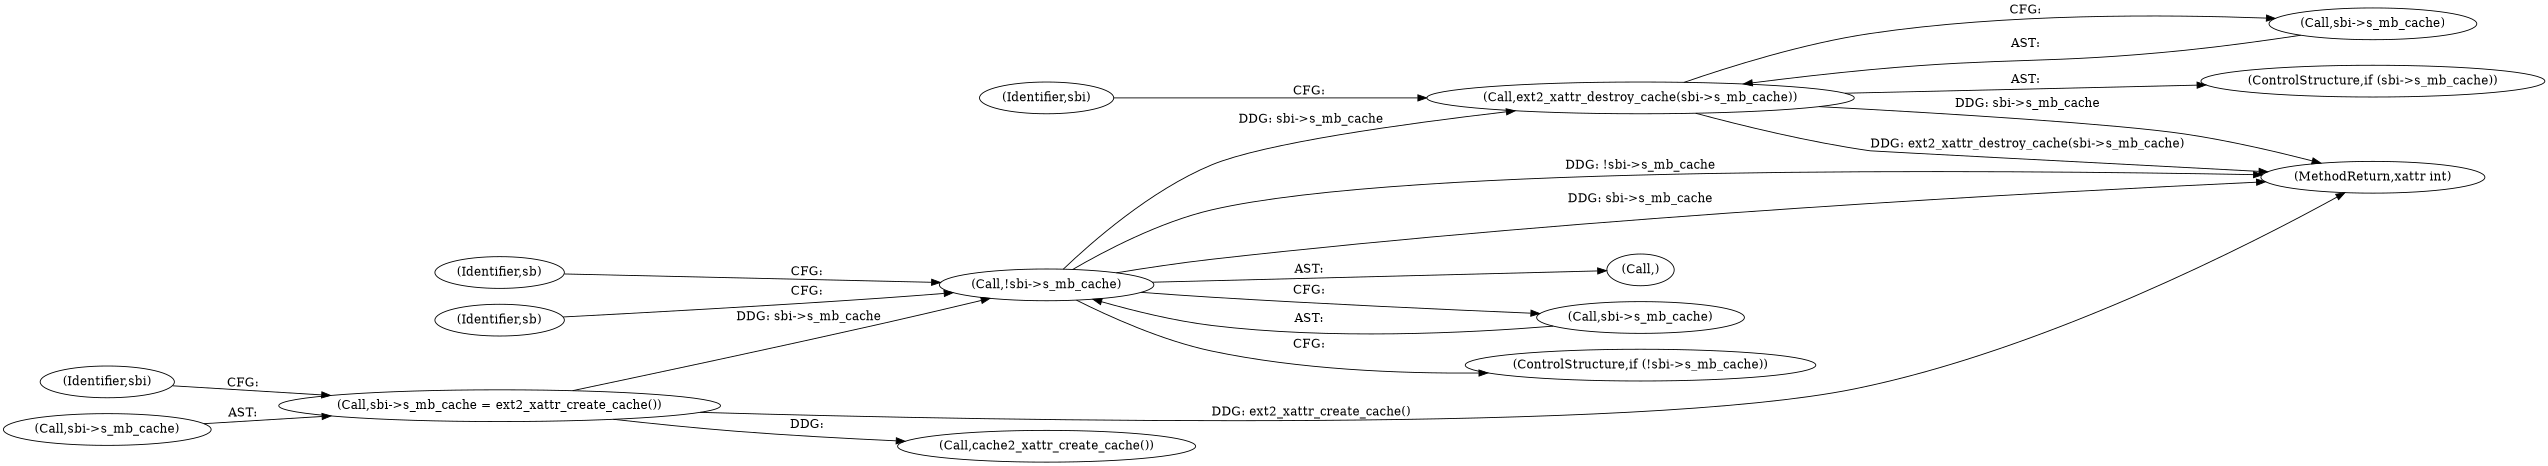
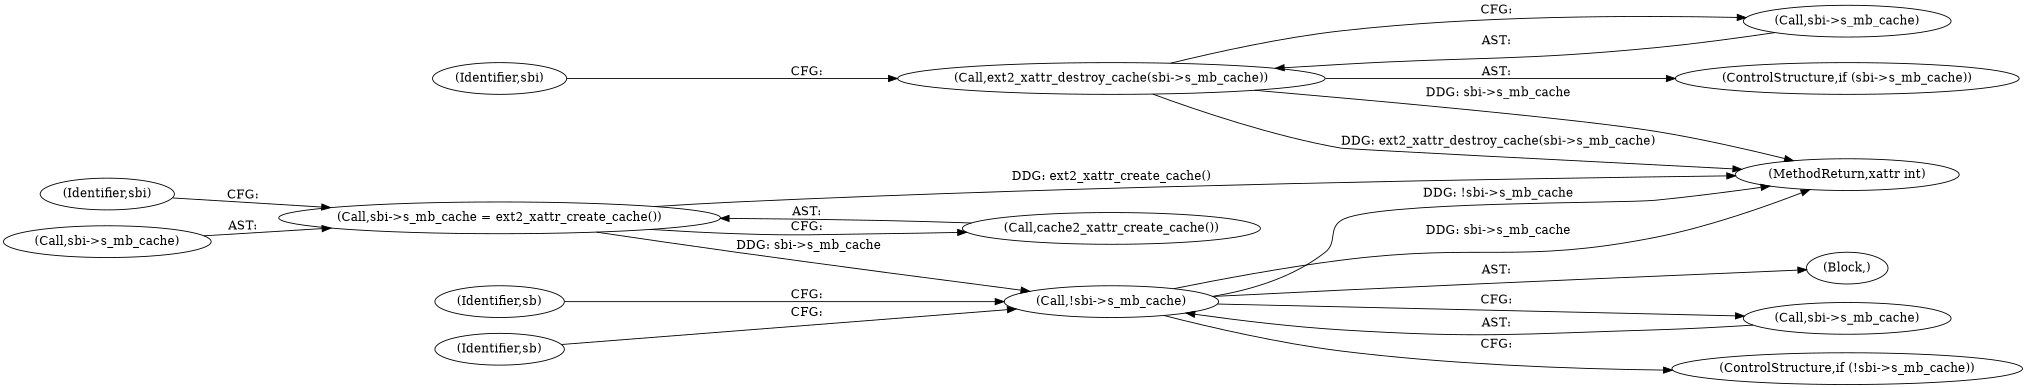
  digraph {
    rankdir=LR
    n1 [label="(Call,sbi->s_mb_cache = ext2_xattr_create_cache())"]
    n2 [label="(Call,!sbi->s_mb_cache)"]
    n3 [label="(MethodReturn,xattr int)"]
    n4 [label="(Call,cache2_xattr_create_cache())"]
-   n5 [label="(Call,)"]
+   n5 [label="(Block,)"]
    n6 [label="(Call,ext2_xattr_destroy_cache(sbi->s_mb_cache))"]
    n7 [label="(Call,sbi->s_mb_cache)"]
    n8 [label="(ControlStructure,if (!sbi->s_mb_cache))"]
    n9 [label="(Call,sbi->s_mb_cache)"]
    n10 [label="(ControlStructure,if (sbi->s_mb_cache))"]
    n11 [label="(Identifier,sb)"]
    n12 [label="(Identifier,sbi)"]
    n13 [label="(Identifier,sb)"]
    n14 [label="(Call,sbi->s_mb_cache)"]
    n15 [label="(Identifier,sbi)"]
    n1 -> n2 [label="DDG: sbi->s_mb_cache"]
    n1 -> n3 [label="DDG: ext2_xattr_create_cache()"]
-   n1 -> n4 [label="DDG: "]
+   n1 -> n4 [label="CFG: "]
    n2 -> n3 [label="DDG: !sbi->s_mb_cache"]
    n2 -> n3 [label="DDG: sbi->s_mb_cache"]
    n2 -> n5 [label="AST: "]
-   n2 -> n6 [label="DDG: sbi->s_mb_cache"]
    n2 -> n7 [label="CFG: "]
    n2 -> n8 [label="CFG: "]
+   n4 -> n1 [label="AST: "]
    n6 -> n3 [label="DDG: sbi->s_mb_cache"]
    n6 -> n3 [label="DDG: ext2_xattr_destroy_cache(sbi->s_mb_cache)"]
    n6 -> n9 [label="CFG: "]
    n6 -> n10 [label="AST: "]
    n7 -> n2 [label="AST: "]
    n9 -> n6 [label="AST: "]
    n11 -> n2 [label="CFG: "]
    n12 -> n1 [label="CFG: "]
    n13 -> n2 [label="CFG: "]
    n14 -> n1 [label="AST: "]
    n15 -> n6 [label="CFG: "]
  }
